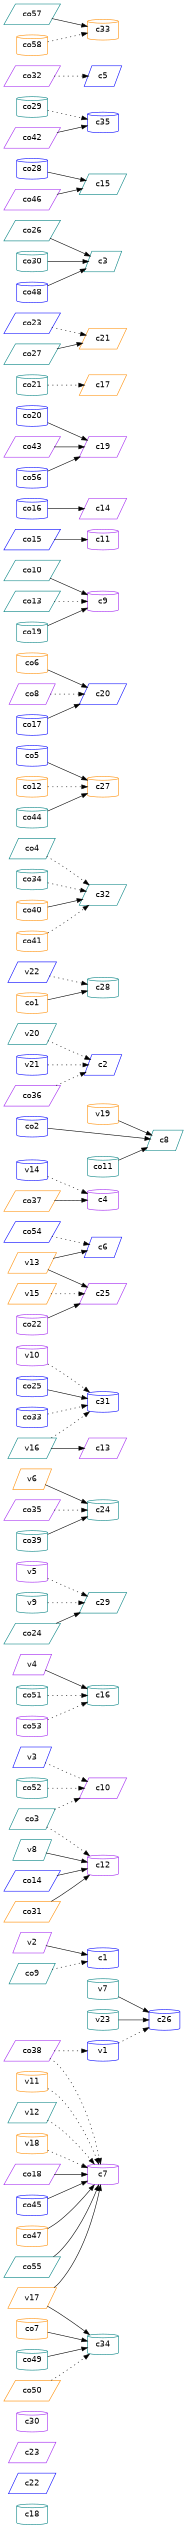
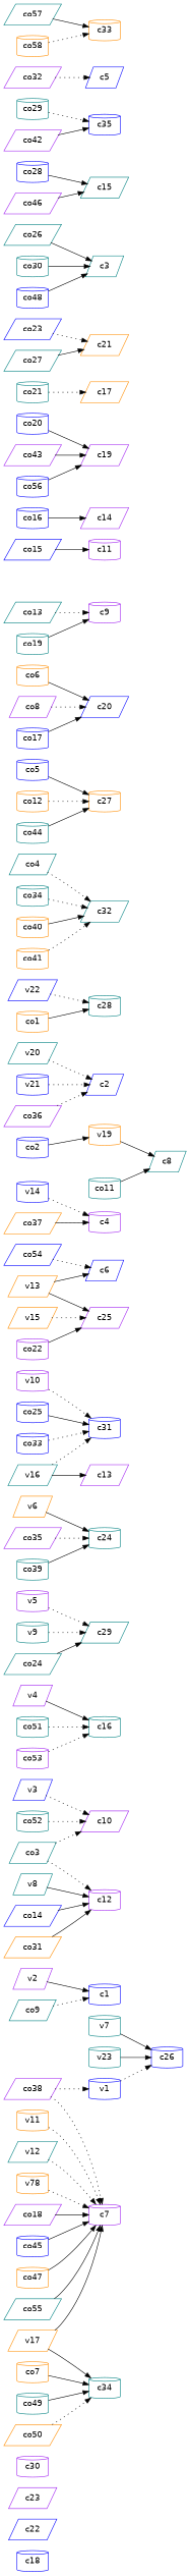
  strict digraph {
    fontname="DejaVu Sans"
    rankdir=LR
    node [color=teal fontname="DejaVu Sans" shape=cylinder]
    edge [fontname="DejaVu Sans" style=solid weight=1]
-   c18
+   c18 [color=blue]
    c22 [color=blue shape=parallelogram]
    c23 [color=purple shape=parallelogram]
    c30 [color=purple]
    v1 [color=blue]
    c26 [color=blue]
    v2 [color=purple shape=parallelogram]
    c1 [color=blue]
    v3 [color=blue shape=parallelogram]
    c10 [color=purple shape=parallelogram]
    v4 [color=purple shape=parallelogram]
    c16
    v5 [color=purple]
    c29 [shape=parallelogram]
    v6 [color=darkorange shape=parallelogram]
    c24
    v7
    v8 [shape=parallelogram]
    c12 [color=purple]
    v9
    v10 [color=purple]
    c31 [color=blue]
    v11 [color=darkorange]
    c7 [color=purple]
    v12 [shape=parallelogram]
    v13 [color=darkorange shape=parallelogram]
    c6 [color=blue shape=parallelogram]
    c25 [color=purple shape=parallelogram]
    v14 [color=blue]
    c4 [color=purple]
    v15 [color=darkorange shape=parallelogram]
    v16 [shape=parallelogram]
    c13 [color=purple shape=parallelogram]
    v17 [color=darkorange shape=parallelogram]
    c34
-   v18 [color=darkorange]
+   v18 [color=darkorange label=v78]
    v19 [color=darkorange]
    c8 [shape=parallelogram]
    v20 [shape=parallelogram]
    c2 [color=blue shape=parallelogram]
    v21 [color=blue]
    v22 [color=blue shape=parallelogram]
    c28
    v23
    co1 [color=darkorange]
    co2 [color=blue]
    co3 [shape=parallelogram]
    co4 [shape=parallelogram]
    c32 [shape=parallelogram]
    co5 [color=blue]
    c27 [color=darkorange]
    co6 [color=darkorange]
    c20 [color=blue shape=parallelogram]
    co7 [color=darkorange]
    co8 [color=purple shape=parallelogram]
    co9 [shape=parallelogram]
-   co10 [shape=parallelogram]
    c9 [color=purple]
    co11
    co12 [color=darkorange]
    co13 [shape=parallelogram]
    co14 [color=blue shape=parallelogram]
    co15 [color=blue shape=parallelogram]
    c11 [color=purple]
    co16 [color=blue]
    c14 [color=purple shape=parallelogram]
    co17 [color=blue]
    co18 [color=purple shape=parallelogram]
    co19
    co20 [color=blue]
    c19 [color=purple shape=parallelogram]
    c17 [color=darkorange shape=parallelogram]
    co21
    co22 [color=purple]
    co23 [color=blue shape=parallelogram]
    c21 [color=darkorange shape=parallelogram]
    co24 [shape=parallelogram]
    co25 [color=blue]
    co26 [shape=parallelogram]
    c3 [shape=parallelogram]
    co27 [shape=parallelogram]
    co28 [color=blue]
    c15 [shape=parallelogram]
    c35 [color=blue]
    co29
    co30
    co31 [color=darkorange shape=parallelogram]
    co32 [color=purple shape=parallelogram]
    c5 [color=blue shape=parallelogram]
    co33 [color=blue]
    co34
    co35 [color=purple shape=parallelogram]
    co36 [color=purple shape=parallelogram]
    co37 [color=darkorange shape=parallelogram]
    co38 [color=purple shape=parallelogram]
    co39
    co40 [color=darkorange]
    co41 [color=darkorange]
    co42 [color=purple shape=parallelogram]
    co43 [color=purple shape=parallelogram]
    co44
    co45 [color=blue]
    co46 [color=purple shape=parallelogram]
    co47 [color=darkorange]
    co48 [color=blue]
    co49
    co50 [color=darkorange shape=parallelogram]
    co51
    co52
    co53 [color=purple]
    co54 [color=blue shape=parallelogram]
    co55 [shape=parallelogram]
    co56 [color=blue]
    co57 [shape=parallelogram]
    c33 [color=darkorange]
    co58 [color=darkorange]
    v1 -> c26 [style=dotted]
    v2 -> c1
    v3 -> c10 [style=dotted]
    v4 -> c16
    v5 -> c29 [style=dotted]
    v6 -> c24
    v7 -> c26
    v8 -> c12
    v9 -> c29 [style=dotted]
    v10 -> c31 [style=dotted]
    v11 -> c7 [style=dotted]
    v12 -> c7 [style=dotted]
    v13 -> c6
    v13 -> c25
    v14 -> c4 [style=dotted]
    v15 -> c25 [style=dotted]
    v16 -> c31 [style=dotted]
    v16 -> c13
    v17 -> c7
    v17 -> c34
    v18 -> c7 [style=dotted]
    v19 -> c8
    v20 -> c2 [style=dotted]
    v21 -> c2 [style=dotted]
    v22 -> c28 [style=dotted]
    v23 -> c26
    co1 -> c28
-   co2 -> c8
+   co2 -> v19
    co3 -> c10 [style=dotted]
    co3 -> c12 [style=dotted]
    co4 -> c32 [style=dotted]
    co5 -> c27
    co6 -> c20
    co7 -> c34
    co8 -> c20 [style=dotted]
    co9 -> c1 [style=dotted]
-   co10 -> c9
    co11 -> c8
    co12 -> c27 [style=dotted]
    co13 -> c9 [style=dotted]
    co14 -> c12
    co15 -> c11
    co16 -> c14
    co17 -> c20
    co18 -> c7
    co19 -> c9
    co20 -> c19
    co21 -> c17 [style=dotted]
    co22 -> c25
    co23 -> c21 [style=dotted]
    co24 -> c29
    co25 -> c31
    co26 -> c3
    co27 -> c21
    co28 -> c15
    co29 -> c35 [style=dotted]
    co30 -> c3
    co31 -> c12
    co32 -> c5 [style=dotted]
    co33 -> c31 [style=dotted]
    co34 -> c32 [style=dotted]
    co35 -> c24 [style=dotted]
    co36 -> c2 [style=dotted]
    co37 -> c4
    co38 -> v1 [style=dotted]
    co38 -> c7 [style=dotted]
    co39 -> c24
    co40 -> c32
    co41 -> c32 [style=dotted]
    co42 -> c35
    co43 -> c19
    co44 -> c27
    co45 -> c7
    co46 -> c15
    co47 -> c7
    co48 -> c3
    co49 -> c34
    co50 -> c34 [style=dotted]
    co51 -> c16 [style=dotted]
    co52 -> c10 [style=dotted]
    co53 -> c16 [style=dotted]
    co54 -> c6 [style=dotted]
    co55 -> c7
    co56 -> c19
    co57 -> c33
    co58 -> c33 [style=dotted]
  }
